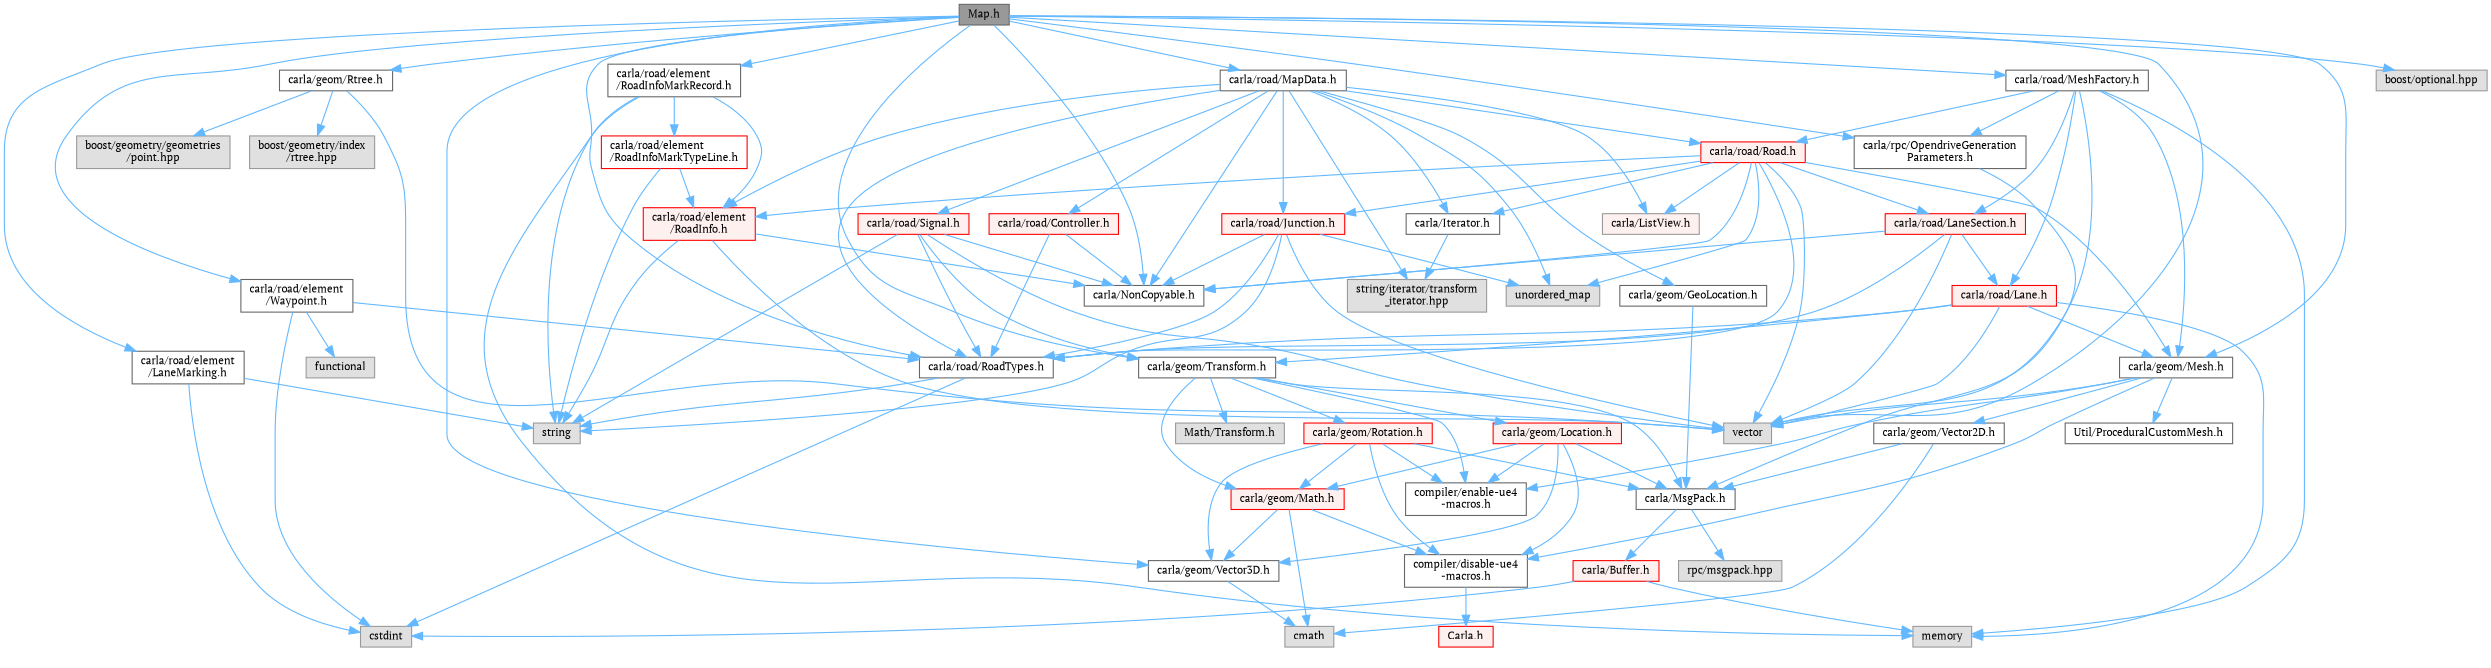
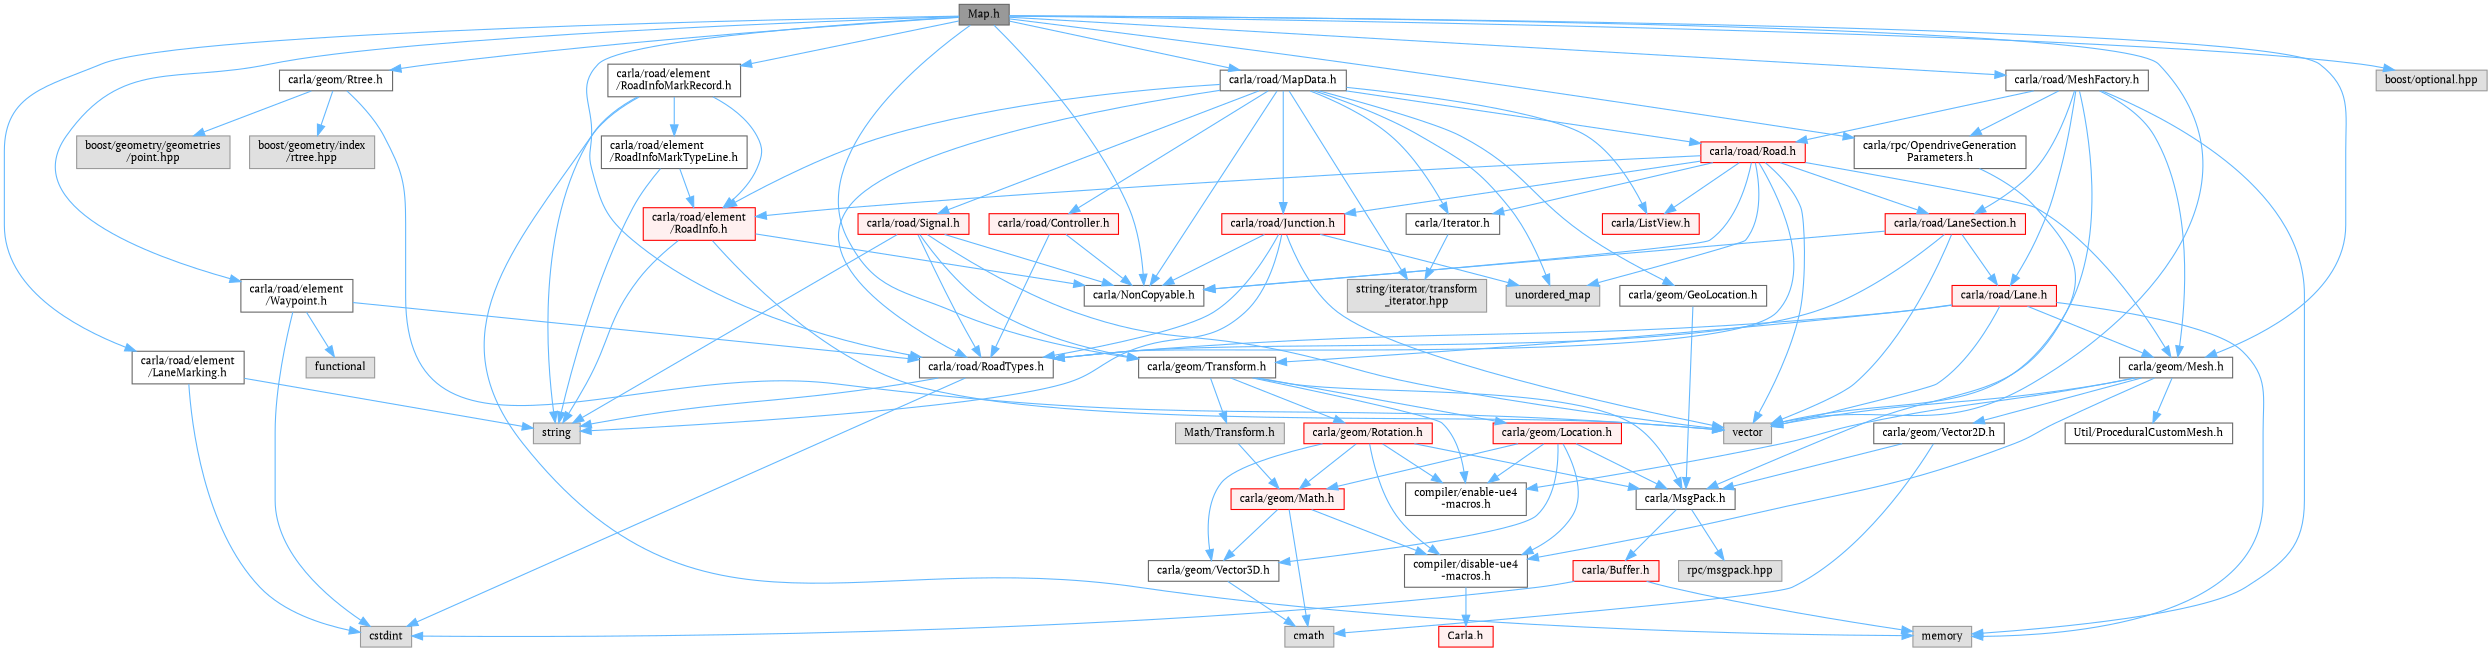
  digraph {
    fontname="PT Serif"
    node [color=grey40 fillcolor=white fontname="PT Serif" fontsize=10 shape=box style=filled]
    edge [color=steelblue1 fontname="PT Serif" fontsize=10 labelfontname=Helvetica labelfontsize=10 style=solid]
    n1 [color=gray40 fillcolor=grey60 fontcolor=black height=0.2 label="Map.h" width=0.4]
    n2 [height=0.2 label="carla/geom/Mesh.h" width=0.4]
    n3 [color=grey60 fillcolor="#E0E0E0" height=0.2 label=vector width=0.4]
    n4 [height=0.2 label="carla/geom/Vector3D.h" width=0.4]
    n5 [height=0.2 label="carla/geom/Rtree.h" width=0.4]
    n6 [height=0.2 label="carla/geom/Transform.h" width=0.4]
    n7 [height=0.2 label="carla/NonCopyable.h" width=0.4]
    n8 [height=0.2 label="carla/road/element\l/LaneMarking.h" width=0.4]
    n9 [height=0.2 label="carla/road/element\l/RoadInfoMarkRecord.h" width=0.4]
    n10 [height=0.2 label="carla/road/element\l/Waypoint.h" width=0.4]
    n11 [height=0.2 label="carla/road/RoadTypes.h" width=0.4]
    n12 [height=0.2 label="carla/road/MapData.h" width=0.4]
    n13 [height=0.2 label="carla/road/MeshFactory.h" width=0.4]
    n14 [height=0.2 label="carla/rpc/OpendriveGeneration\lParameters.h" width=0.4]
    n15 [color=grey60 fillcolor="#E0E0E0" height=0.2 label="boost/optional.hpp" width=0.4]
    n16 [height=0.2 label="carla/geom/Vector2D.h" width=0.4]
    n17 [height=0.2 label="compiler/enable-ue4\l-macros.h" width=0.4]
    n18 [height=0.2 label="Util/ProceduralCustomMesh.h" width=0.4]
    n19 [height=0.2 label="compiler/disable-ue4\l-macros.h" width=0.4]
    n20 [color=grey60 fillcolor="#E0E0E0" height=0.2 label=cmath width=0.4]
    n21 [color=grey60 fillcolor="#E0E0E0" height=0.2 label="boost/geometry/geometries\l/point.hpp" width=0.4]
    n22 [color=grey60 fillcolor="#E0E0E0" height=0.2 label="boost/geometry/index\l/rtree.hpp" width=0.4]
    n23 [height=0.2 label="carla/MsgPack.h" width=0.4]
    n24 [color=red fillcolor="#FFF0F0" height=0.2 label="carla/geom/Location.h" width=0.4]
    n25 [color=red fillcolor="#FFF0F0" height=0.2 label="carla/geom/Math.h" width=0.4]
    n26 [color=red fillcolor="#FFF0F0" height=0.2 label="carla/geom/Rotation.h" width=0.4]
    n27 [color=grey60 fillcolor="#E0E0E0" height=0.2 label="Math/Transform.h" width=0.4]
    n28 [color=grey60 fillcolor="#E0E0E0" height=0.2 label=cstdint width=0.4]
    n29 [color=grey60 fillcolor="#E0E0E0" height=0.2 label=string width=0.4]
    n30 [color=grey60 fillcolor="#E0E0E0" height=0.2 label=memory width=0.4]
    n31 [color=red fillcolor="#FFF0F0" height=0.2 label="carla/road/element\l/RoadInfo.h" width=0.4]
-   n32 [color=red height=0.2 label="carla/road/element\l/RoadInfoMarkTypeLine.h" width=0.4]
+   n32 [height=0.2 label="carla/road/element\l/RoadInfoMarkTypeLine.h" width=0.4]
    n33 [color=grey60 fillcolor="#E0E0E0" height=0.2 label=functional width=0.4]
    n34 [height=0.2 label="carla/geom/GeoLocation.h" width=0.4]
    n35 [height=0.2 label="carla/Iterator.h" width=0.4]
    n36 [color=grey60 fillcolor="#E0E0E0" height=0.2 label="string/iterator/transform\l_iterator.hpp" width=0.4]
-   n37 [color=grey60 fillcolor="#FFF0F0" height=0.2 label="carla/ListView.h" width=0.4]
+   n37 [color=red fillcolor="#FFF0F0" height=0.2 label="carla/ListView.h" width=0.4]
    n38 [color=red fillcolor="#FFF0F0" height=0.2 label="carla/road/Controller.h" width=0.4]
    n39 [color=red fillcolor="#FFF0F0" height=0.2 label="carla/road/Junction.h" width=0.4]
    n40 [color=grey60 fillcolor="#E0E0E0" height=0.2 label=unordered_map width=0.4]
    n41 [color=red fillcolor="#FFF0F0" height=0.2 label="carla/road/Road.h" width=0.4]
    n42 [color=red fillcolor="#FFF0F0" height=0.2 label="carla/road/Signal.h" width=0.4]
    n43 [color=red fillcolor="#FFF0F0" height=0.2 label="carla/road/LaneSection.h" width=0.4]
    n44 [color=red fillcolor="#FFF0F0" height=0.2 label="carla/road/Lane.h" width=0.4]
    n45 [color=red fillcolor="#FFF0F0" height=0.2 label="Carla.h" width=0.4]
    n46 [color=red fillcolor="#FFF0F0" height=0.2 label="carla/Buffer.h" width=0.4]
    n47 [color=grey60 fillcolor="#E0E0E0" height=0.2 label="rpc/msgpack.hpp" width=0.4]
    n1 -> n2
    n1 -> n3
-   n1 -> n4
    n1 -> n5
    n1 -> n6
    n1 -> n7
    n1 -> n8
    n1 -> n9
    n1 -> n10
    n1 -> n11
    n1 -> n12
    n1 -> n13
    n1 -> n14
    n1 -> n15
    n2 -> n3
    n2 -> n16
    n2 -> n17
    n2 -> n18
    n2 -> n19
    n4 -> n20
    n5 -> n3
    n5 -> n21
    n5 -> n22
    n6 -> n17
    n6 -> n23
    n6 -> n24
-   n6 -> n25
+   n27 -> n25
    n6 -> n26
    n6 -> n27
    n8 -> n28
    n8 -> n29
    n9 -> n29
    n9 -> n30
    n9 -> n31
    n9 -> n32
    n10 -> n11
    n10 -> n28
    n10 -> n33
    n11 -> n28
    n11 -> n29
    n12 -> n7
    n12 -> n11
    n12 -> n31
    n12 -> n34
    n12 -> n35
    n12 -> n36
    n12 -> n37
    n12 -> n38
    n12 -> n39
    n12 -> n40
    n12 -> n41
    n12 -> n42
    n13 -> n2
    n13 -> n3
    n13 -> n14
    n13 -> n30
    n13 -> n41
    n13 -> n43
    n13 -> n44
    n14 -> n23
    n16 -> n20
    n16 -> n23
    n19 -> n45
    n23 -> n46
    n23 -> n47
    n24 -> n4
    n24 -> n17
    n24 -> n19
    n24 -> n23
    n24 -> n25
    n25 -> n4
    n25 -> n19
    n25 -> n20
    n26 -> n4
    n26 -> n17
    n26 -> n19
    n26 -> n23
    n26 -> n25
    n31 -> n3
    n31 -> n7
    n31 -> n29
    n32 -> n29
    n32 -> n31
    n34 -> n23
    n35 -> n36
    n38 -> n7
    n38 -> n11
    n39 -> n3
    n39 -> n7
    n39 -> n11
    n39 -> n29
    n39 -> n40
    n41 -> n2
    n41 -> n3
    n41 -> n7
    n41 -> n11
    n41 -> n31
    n41 -> n35
    n41 -> n37
    n41 -> n39
    n41 -> n40
    n41 -> n43
    n42 -> n3
    n42 -> n6
    n42 -> n7
    n42 -> n11
    n42 -> n29
    n43 -> n3
    n43 -> n7
    n43 -> n11
    n43 -> n44
    n44 -> n2
    n44 -> n3
    n44 -> n6
    n44 -> n11
    n44 -> n30
    n46 -> n28
    n46 -> n30
  }
